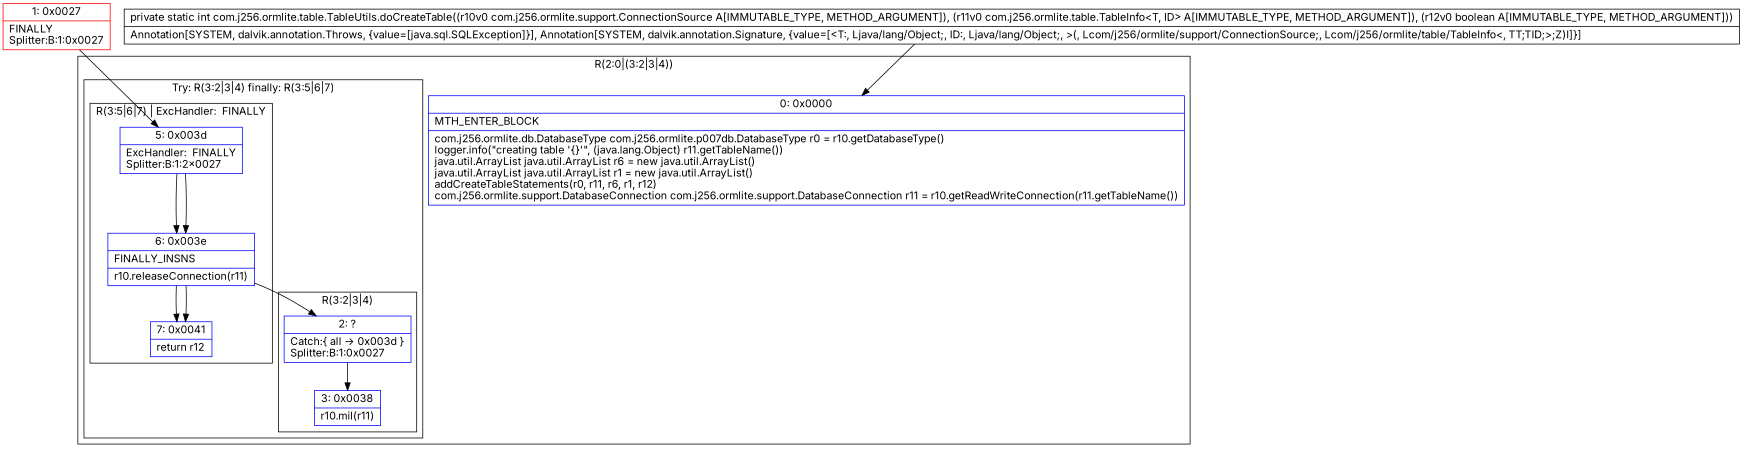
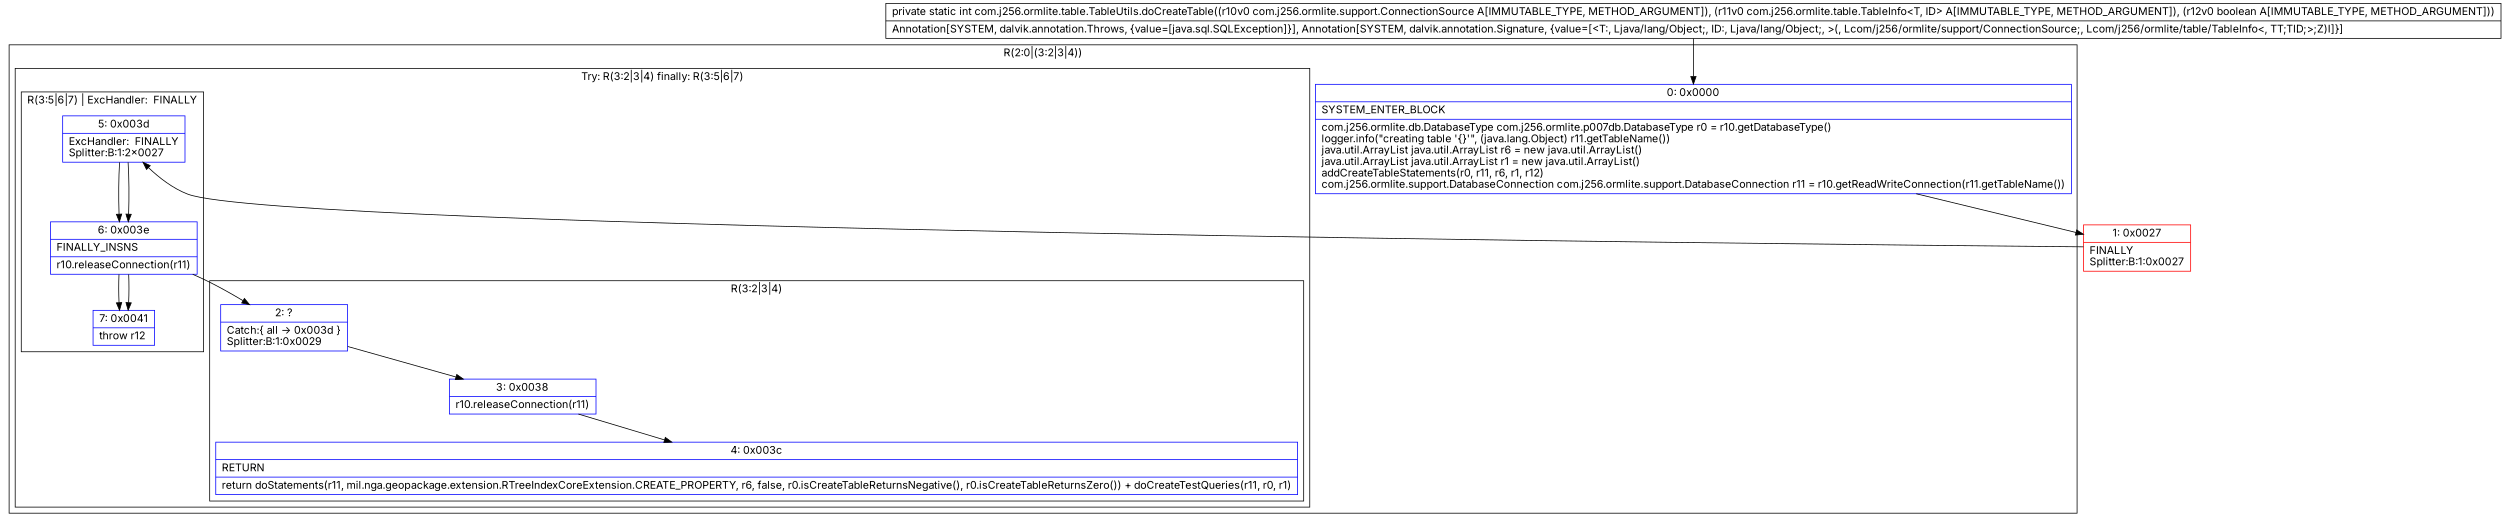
  digraph {
    fontname=Inter
    node [color=blue fontname=Inter shape=record]
    edge [fontname=Inter]
-   n1 [label="{2\:\ ?|Catch:\{ all \-\> 0x003d \}\lSplitter:B:1:0x0027\l}"]
-   n2 [label="{3\:\ 0x0038|r10.mil(r11)\l}"]
+   n1 [label="{2\:\ ?|Catch:\{ all \-\> 0x003d \}\lSplitter:B:1:0x0029\l}"]
+   n2 [label="{3\:\ 0x0038|r10.releaseConnection(r11)\l}"]
+   n3 [label="{4\:\ 0x003c|RETURN\l|return doStatements(r11, mil.nga.geopackage.extension.RTreeIndexCoreExtension.CREATE_PROPERTY, r6, false, r0.isCreateTableReturnsNegative(), r0.isCreateTableReturnsZero()) + doCreateTestQueries(r11, r0, r1)\l}"]
    n4 [label="{5\:\ 0x003d|ExcHandler:  FINALLY\lSplitter:B:1:2x0027\l}"]
    n5 [label="{6\:\ 0x003e|FINALLY_INSNS\l|r10.releaseConnection(r11)\l}"]
-   n6 [label="{7\:\ 0x0041|return r12\l}"]
-   n7 [label="{0\:\ 0x0000|MTH_ENTER_BLOCK\l|com.j256.ormlite.db.DatabaseType com.j256.ormlite.p007db.DatabaseType r0 = r10.getDatabaseType()\llogger.info(\"creating table '\{\}'\", (java.lang.Object) r11.getTableName())\ljava.util.ArrayList java.util.ArrayList r6 = new java.util.ArrayList()\ljava.util.ArrayList java.util.ArrayList r1 = new java.util.ArrayList()\laddCreateTableStatements(r0, r11, r6, r1, r12)\lcom.j256.ormlite.support.DatabaseConnection com.j256.ormlite.support.DatabaseConnection r11 = r10.getReadWriteConnection(r11.getTableName())\l}"]
+   n6 [label="{7\:\ 0x0041|throw r12\l}"]
+   n7 [label="{0\:\ 0x0000|SYSTEM_ENTER_BLOCK\l|com.j256.ormlite.db.DatabaseType com.j256.ormlite.p007db.DatabaseType r0 = r10.getDatabaseType()\llogger.info(\"creating table '\{\}'\", (java.lang.Object) r11.getTableName())\ljava.util.ArrayList java.util.ArrayList r6 = new java.util.ArrayList()\ljava.util.ArrayList java.util.ArrayList r1 = new java.util.ArrayList()\laddCreateTableStatements(r0, r11, r6, r1, r12)\lcom.j256.ormlite.support.DatabaseConnection com.j256.ormlite.support.DatabaseConnection r11 = r10.getReadWriteConnection(r11.getTableName())\l}"]
    n8 [color=red label="{1\:\ 0x0027|FINALLY\lSplitter:B:1:0x0027\l}"]
    n9 [label="{private static int com.j256.ormlite.table.TableUtils.doCreateTable((r10v0 com.j256.ormlite.support.ConnectionSource A[IMMUTABLE_TYPE, METHOD_ARGUMENT]), (r11v0 com.j256.ormlite.table.TableInfo\<T, ID\> A[IMMUTABLE_TYPE, METHOD_ARGUMENT]), (r12v0 boolean A[IMMUTABLE_TYPE, METHOD_ARGUMENT]))  | Annotation[SYSTEM, dalvik.annotation.Throws, \{value=[java.sql.SQLException]\}], Annotation[SYSTEM, dalvik.annotation.Signature, \{value=[\<T:, Ljava\/lang\/Object;, ID:, Ljava\/lang\/Object;, \>(, Lcom\/j256\/ormlite\/support\/ConnectionSource;, Lcom\/j256\/ormlite\/table\/TableInfo\<, TT;TID;\>;Z)I]\}]\l}" color=""]
    subgraph cluster_1 {
      label="R(2:0|(3:2|3|4))"
      n7
      subgraph cluster_2 {
        label="Try: R(3:2|3|4) finally: R(3:5|6|7)"
        subgraph cluster_3 {
          label="R(3:2|3|4)"
          n1
          n2
+         n3
        }
        subgraph cluster_4 {
          label="R(3:5|6|7) | ExcHandler:  FINALLY\l"
          n4
          n5
          n6
        }
      }
    }
    subgraph cluster_5 {
      label="R(3:5|6|7) | ExcHandler:  FINALLY\l"
    }
    n1 -> n2
+   n2 -> n3
    n4 -> n5
    n4 -> n5
    n5 -> n1
    n5 -> n6
    n5 -> n6
+   n7 -> n8
    n8 -> n4
    n9 -> n7
  }
